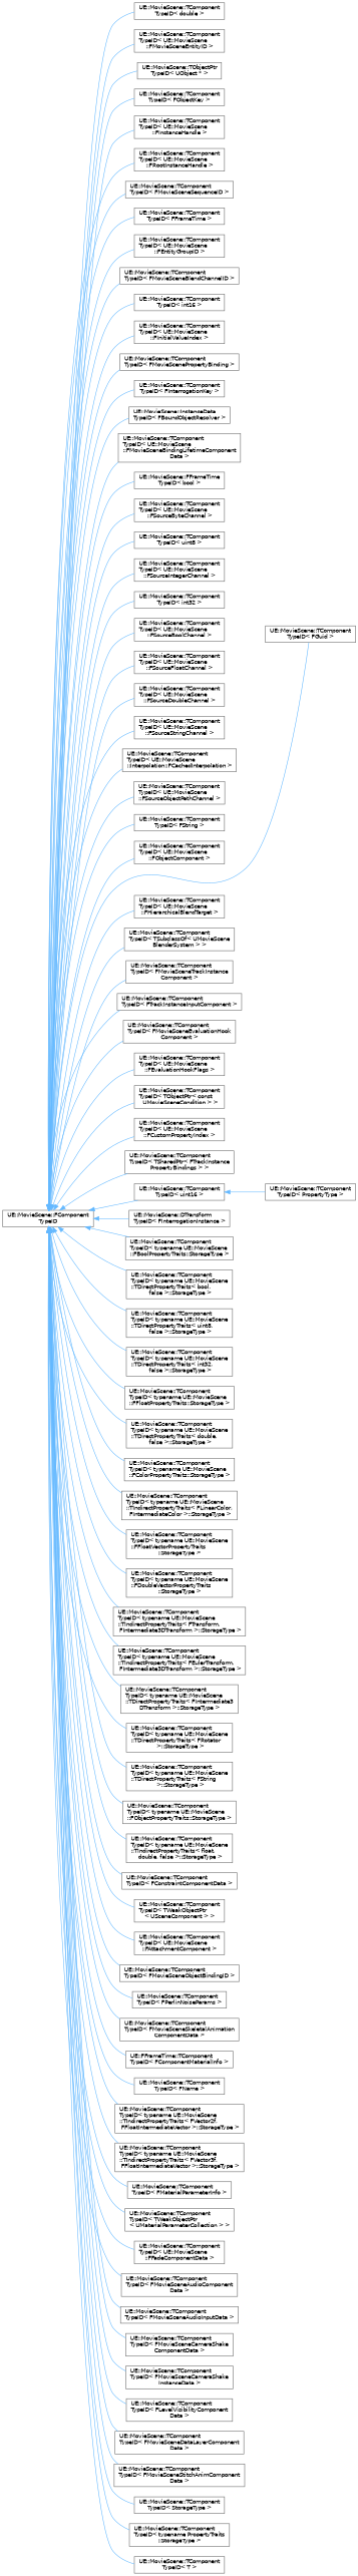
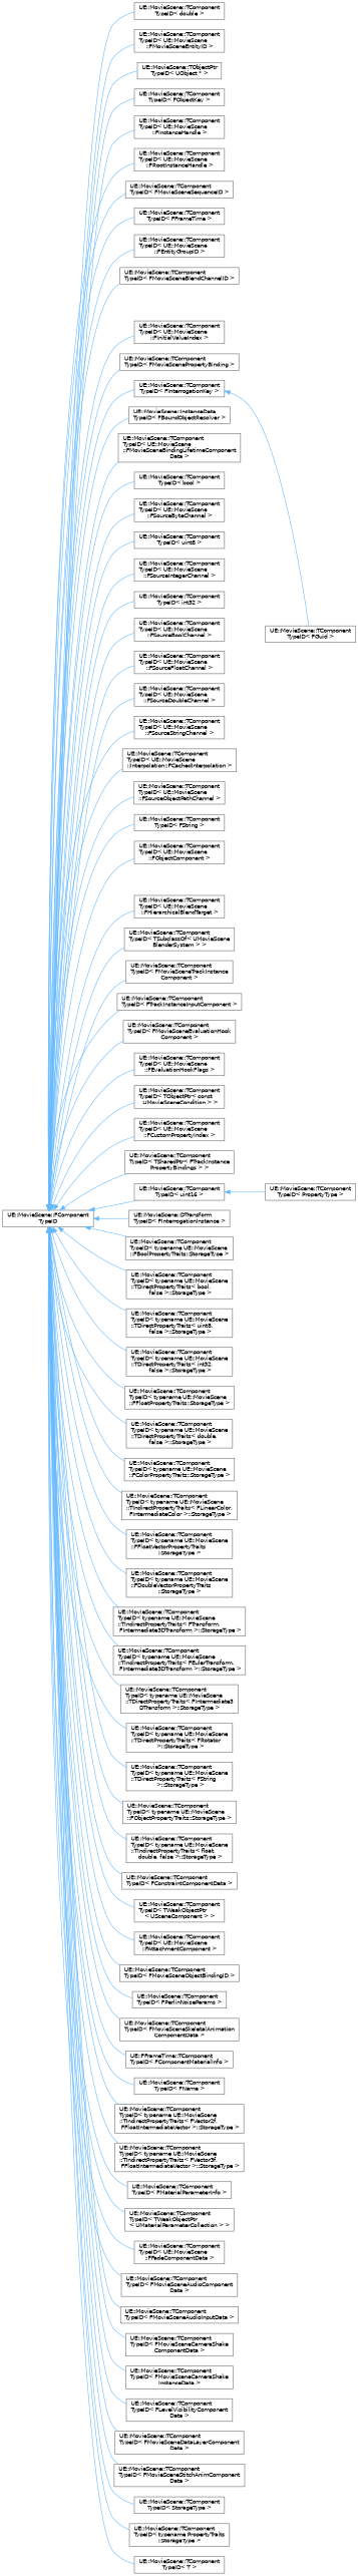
  digraph {
    rankdir=LR
    node [color=grey40 fillcolor=white fontname=Helvetica fontsize=10 shape=box style=filled]
    edge [color=steelblue1 dir=back fontname=Helvetica fontsize=10 labelfontname=Helvetica labelfontsize=10 style=solid]
    n1 [height=0.2 label="UE::MovieScene::FComponent\lTypeID" width=0.4]
    n2 [height=0.2 label="UE::MovieScene::TComponent\lTypeID\< double \>" width=0.4]
    n3 [height=0.2 label="UE::MovieScene::TComponent\lTypeID\< UE::MovieScene\l::FMovieSceneEntityID \>" width=0.4]
    n4 [height=0.2 label="UE::MovieScene::TObjectPtr\lTypeID\< UObject * \>" width=0.4]
    n5 [height=0.2 label="UE::MovieScene::TComponent\lTypeID\< FObjectKey \>" width=0.4]
    n6 [height=0.2 label="UE::MovieScene::TComponent\lTypeID\< UE::MovieScene\l::FInstanceHandle \>" width=0.4]
    n7 [height=0.2 label="UE::MovieScene::TComponent\lTypeID\< UE::MovieScene\l::FRootInstanceHandle \>" width=0.4]
    n8 [height=0.2 label="UE::MovieScene::TComponent\lTypeID\< FMovieSceneSequenceID \>" width=0.4]
    n9 [height=0.2 label="UE::MovieScene::TComponent\lTypeID\< FFrameTime \>" width=0.4]
    n10 [height=0.2 label="UE::MovieScene::TComponent\lTypeID\< UE::MovieScene\l::FEntityGroupID \>" width=0.4]
    n11 [height=0.2 label="UE::MovieScene::TComponent\lTypeID\< FMovieSceneBlendChannelID \>" width=0.4]
-   n12 [height=0.2 label="UE::MovieScene::TComponent\lTypeID\< int16 \>" width=0.4]
    n13 [height=0.2 label="UE::MovieScene::TComponent\lTypeID\< UE::MovieScene\l::FInitialValueIndex \>" width=0.4]
    n14 [height=0.2 label="UE::MovieScene::TComponent\lTypeID\< FMovieScenePropertyBinding \>" width=0.4]
    n15 [height=0.2 label="UE::MovieScene::TComponent\lTypeID\< FGuid \>" width=0.4]
    n16 [height=0.2 label="UE::MovieScene::InstanceData\lTypeID\< FBoundObjectResolver \>" width=0.4]
    n17 [height=0.2 label="UE::MovieScene::TComponent\lTypeID\< UE::MovieScene\l::FMovieSceneBindingLifetimeComponent\lData \>" width=0.4]
-   n18 [height=0.2 label="UE::MovieScene::FFrameTime\lTypeID\< bool \>" width=0.4]
+   n18 [height=0.2 label="UE::MovieScene::TComponent\lTypeID\< bool \>" width=0.4]
    n19 [height=0.2 label="UE::MovieScene::TComponent\lTypeID\< UE::MovieScene\l::FSourceByteChannel \>" width=0.4]
    n20 [height=0.2 label="UE::MovieScene::TComponent\lTypeID\< uint8 \>" width=0.4]
    n21 [height=0.2 label="UE::MovieScene::TComponent\lTypeID\< UE::MovieScene\l::FSourceIntegerChannel \>" width=0.4]
    n22 [height=0.2 label="UE::MovieScene::TComponent\lTypeID\< int32 \>" width=0.4]
    n23 [height=0.2 label="UE::MovieScene::TComponent\lTypeID\< UE::MovieScene\l::FSourceBoolChannel \>" width=0.4]
    n24 [height=0.2 label="UE::MovieScene::TComponent\lTypeID\< UE::MovieScene\l::FSourceFloatChannel \>" width=0.4]
    n25 [height=0.2 label="UE::MovieScene::TComponent\lTypeID\< UE::MovieScene\l::FSourceDoubleChannel \>" width=0.4]
    n26 [height=0.2 label="UE::MovieScene::TComponent\lTypeID\< UE::MovieScene\l::FSourceStringChannel \>" width=0.4]
    n27 [height=0.2 label="UE::MovieScene::TComponent\lTypeID\< UE::MovieScene\l::Interpolation::FCachedInterpolation \>" width=0.4]
    n28 [height=0.2 label="UE::MovieScene::TComponent\lTypeID\< UE::MovieScene\l::FSourceObjectPathChannel \>" width=0.4]
    n29 [height=0.2 label="UE::MovieScene::TComponent\lTypeID\< FString \>" width=0.4]
    n30 [height=0.2 label="UE::MovieScene::TComponent\lTypeID\< UE::MovieScene\l::FObjectComponent \>" width=0.4]
    n31 [height=0.2 label="UE::MovieScene::TComponent\lTypeID\< uint16 \>" width=0.4]
    n32 [height=0.2 label="UE::MovieScene::TComponent\lTypeID\< UE::MovieScene\l::FHierarchicalBlendTarget \>" width=0.4]
    n33 [height=0.2 label="UE::MovieScene::TComponent\lTypeID\< TSubclassOf\< UMovieScene\lBlenderSystem \> \>" width=0.4]
    n34 [height=0.2 label="UE::MovieScene::TComponent\lTypeID\< FMovieSceneTrackInstance\lComponent \>" width=0.4]
    n35 [height=0.2 label="UE::MovieScene::TComponent\lTypeID\< FTrackInstanceInputComponent \>" width=0.4]
    n36 [height=0.2 label="UE::MovieScene::TComponent\lTypeID\< FMovieSceneEvaluationHook\lComponent \>" width=0.4]
    n37 [height=0.2 label="UE::MovieScene::TComponent\lTypeID\< UE::MovieScene\l::FEvaluationHookFlags \>" width=0.4]
    n38 [height=0.2 label="UE::MovieScene::TComponent\lTypeID\< TObjectPtr\< const\l UMovieSceneCondition \> \>" width=0.4]
    n39 [height=0.2 label="UE::MovieScene::TComponent\lTypeID\< UE::MovieScene\l::FCustomPropertyIndex \>" width=0.4]
    n40 [height=0.2 label="UE::MovieScene::TComponent\lTypeID\< TSharedPtr\< FTrackInstance\lPropertyBindings \> \>" width=0.4]
    n41 [height=0.2 label="UE::MovieScene::TComponent\lTypeID\< FInterrogationKey \>" width=0.4]
    n42 [height=0.2 label="UE::MovieScene::DTransform\lTypeID\< FInterrogationInstance \>" width=0.4]
    n43 [height=0.2 label="UE::MovieScene::TComponent\lTypeID\< typename UE::MovieScene\l::FBoolPropertyTraits::StorageType \>" width=0.4]
    n44 [height=0.2 label="UE::MovieScene::TComponent\lTypeID\< typename UE::MovieScene\l::TDirectPropertyTraits\< bool,\l false \>::StorageType \>" width=0.4]
    n45 [height=0.2 label="UE::MovieScene::TComponent\lTypeID\< typename UE::MovieScene\l::TDirectPropertyTraits\< uint8,\l false \>::StorageType \>" width=0.4]
    n46 [height=0.2 label="UE::MovieScene::TComponent\lTypeID\< typename UE::MovieScene\l::TDirectPropertyTraits\< int32,\l false \>::StorageType \>" width=0.4]
    n47 [height=0.2 label="UE::MovieScene::TComponent\lTypeID\< typename UE::MovieScene\l::FFloatPropertyTraits::StorageType \>" width=0.4]
    n48 [height=0.2 label="UE::MovieScene::TComponent\lTypeID\< typename UE::MovieScene\l::TDirectPropertyTraits\< double,\l false \>::StorageType \>" width=0.4]
    n49 [height=0.2 label="UE::MovieScene::TComponent\lTypeID\< typename UE::MovieScene\l::FColorPropertyTraits::StorageType \>" width=0.4]
    n50 [height=0.2 label="UE::MovieScene::TComponent\lTypeID\< typename UE::MovieScene\l::TIndirectPropertyTraits\< FLinearColor,\l FIntermediateColor \>::StorageType \>" width=0.4]
    n51 [height=0.2 label="UE::MovieScene::TComponent\lTypeID\< typename UE::MovieScene\l::FFloatVectorPropertyTraits\l::StorageType \>" width=0.4]
    n52 [height=0.2 label="UE::MovieScene::TComponent\lTypeID\< typename UE::MovieScene\l::FDoubleVectorPropertyTraits\l::StorageType \>" width=0.4]
    n53 [height=0.2 label="UE::MovieScene::TComponent\lTypeID\< typename UE::MovieScene\l::TIndirectPropertyTraits\< FTransform,\l FIntermediate3DTransform \>::StorageType \>" width=0.4]
    n54 [height=0.2 label="UE::MovieScene::TComponent\lTypeID\< typename UE::MovieScene\l::TIndirectPropertyTraits\< FEulerTransform,\l FIntermediate3DTransform \>::StorageType \>" width=0.4]
    n55 [height=0.2 label="UE::MovieScene::TComponent\lTypeID\< typename UE::MovieScene\l::TDirectPropertyTraits\< FIntermediate3\lDTransform \>::StorageType \>" width=0.4]
    n56 [height=0.2 label="UE::MovieScene::TComponent\lTypeID\< typename UE::MovieScene\l::TDirectPropertyTraits\< FRotator\l \>::StorageType \>" width=0.4]
    n57 [height=0.2 label="UE::MovieScene::TComponent\lTypeID\< typename UE::MovieScene\l::TDirectPropertyTraits\< FString\l \>::StorageType \>" width=0.4]
    n58 [height=0.2 label="UE::MovieScene::TComponent\lTypeID\< typename UE::MovieScene\l::FObjectPropertyTraits::StorageType \>" width=0.4]
    n59 [height=0.2 label="UE::MovieScene::TComponent\lTypeID\< typename UE::MovieScene\l::TIndirectPropertyTraits\< float,\l double, false \>::StorageType \>" width=0.4]
    n60 [height=0.2 label="UE::MovieScene::TComponent\lTypeID\< FConstraintComponentData \>" width=0.4]
    n61 [height=0.2 label="UE::MovieScene::TComponent\lTypeID\< TWeakObjectPtr\l\< USceneComponent \> \>" width=0.4]
    n62 [height=0.2 label="UE::MovieScene::TComponent\lTypeID\< UE::MovieScene\l::FAttachmentComponent \>" width=0.4]
    n63 [height=0.2 label="UE::MovieScene::TComponent\lTypeID\< FMovieSceneObjectBindingID \>" width=0.4]
    n64 [height=0.2 label="UE::MovieScene::TComponent\lTypeID\< FPerlinNoiseParams \>" width=0.4]
    n65 [height=0.2 label="UE::MovieScene::TComponent\lTypeID\< FMovieSceneSkeletalAnimation\lComponentData \>" width=0.4]
    n66 [height=0.2 label="UE::FFrameTime::TComponent\lTypeID\< FComponentMaterialInfo \>" width=0.4]
    n67 [height=0.2 label="UE::MovieScene::TComponent\lTypeID\< FName \>" width=0.4]
    n68 [height=0.2 label="UE::MovieScene::TComponent\lTypeID\< typename UE::MovieScene\l::TIndirectPropertyTraits\< FVector2f,\l FFloatIntermediateVector \>::StorageType \>" width=0.4]
    n69 [height=0.2 label="UE::MovieScene::TComponent\lTypeID\< typename UE::MovieScene\l::TIndirectPropertyTraits\< FVector3f,\l FFloatIntermediateVector \>::StorageType \>" width=0.4]
    n70 [height=0.2 label="UE::MovieScene::TComponent\lTypeID\< FMaterialParameterInfo \>" width=0.4]
    n71 [height=0.2 label="UE::MovieScene::TComponent\lTypeID\< TWeakObjectPtr\l\< UMaterialParameterCollection \> \>" width=0.4]
    n72 [height=0.2 label="UE::MovieScene::TComponent\lTypeID\< UE::MovieScene\l::FFadeComponentData \>" width=0.4]
    n73 [height=0.2 label="UE::MovieScene::TComponent\lTypeID\< FMovieSceneAudioComponent\lData \>" width=0.4]
    n74 [height=0.2 label="UE::MovieScene::TComponent\lTypeID\< FMovieSceneAudioInputData \>" width=0.4]
    n75 [height=0.2 label="UE::MovieScene::TComponent\lTypeID\< FMovieSceneCameraShake\lComponentData \>" width=0.4]
    n76 [height=0.2 label="UE::MovieScene::TComponent\lTypeID\< FMovieSceneCameraShake\lInstanceData \>" width=0.4]
    n77 [height=0.2 label="UE::MovieScene::TComponent\lTypeID\< FLevelVisibilityComponent\lData \>" width=0.4]
    n78 [height=0.2 label="UE::MovieScene::TComponent\lTypeID\< FMovieSceneDataLayerComponent\lData \>" width=0.4]
    n79 [height=0.2 label="UE::MovieScene::TComponent\lTypeID\< FMovieSceneStitchAnimComponent\lData \>" width=0.4]
    n80 [height=0.2 label="UE::MovieScene::TComponent\lTypeID\< StorageType \>" width=0.4]
    n81 [height=0.2 label="UE::MovieScene::TComponent\lTypeID\< typename PropertyTraits\l::StorageType \>" width=0.4]
    n82 [height=0.2 label="UE::MovieScene::TComponent\lTypeID\< T \>" width=0.4]
    n83 [height=0.2 label="UE::MovieScene::TComponent\lTypeID\< PropertyType \>" width=0.4]
    n1 -> n2
    n1 -> n3
    n1 -> n4
    n1 -> n5
    n1 -> n6
    n1 -> n7
    n1 -> n8
    n1 -> n9
    n1 -> n10
    n1 -> n11
-   n1 -> n12
    n1 -> n13
    n1 -> n14
-   n1 -> n15
+   n41 -> n15
    n1 -> n16
    n1 -> n17
    n1 -> n18
    n1 -> n19
    n1 -> n20
    n1 -> n21
    n1 -> n22
    n1 -> n23
    n1 -> n24
    n1 -> n25
    n1 -> n26
    n1 -> n27
    n1 -> n28
    n1 -> n29
    n1 -> n30
    n1 -> n31
    n1 -> n32
    n1 -> n33
    n1 -> n34
    n1 -> n35
    n1 -> n36
    n1 -> n37
    n1 -> n38
    n1 -> n39
    n1 -> n40
    n1 -> n41
    n1 -> n42
    n1 -> n43
    n1 -> n44
    n1 -> n45
    n1 -> n46
    n1 -> n47
    n1 -> n48
    n1 -> n49
    n1 -> n50
    n1 -> n51
    n1 -> n52
    n1 -> n53
    n1 -> n54
    n1 -> n55
    n1 -> n56
    n1 -> n57
    n1 -> n58
    n1 -> n59
    n1 -> n60
    n1 -> n61
    n1 -> n62
    n1 -> n63
    n1 -> n64
    n1 -> n65
    n1 -> n66
    n1 -> n67
    n1 -> n68
    n1 -> n69
    n1 -> n70
    n1 -> n71
    n1 -> n72
    n1 -> n73
    n1 -> n74
    n1 -> n75
    n1 -> n76
    n1 -> n77
    n1 -> n78
    n1 -> n79
    n1 -> n80
    n1 -> n81
    n1 -> n82
    n31 -> n83
  }
